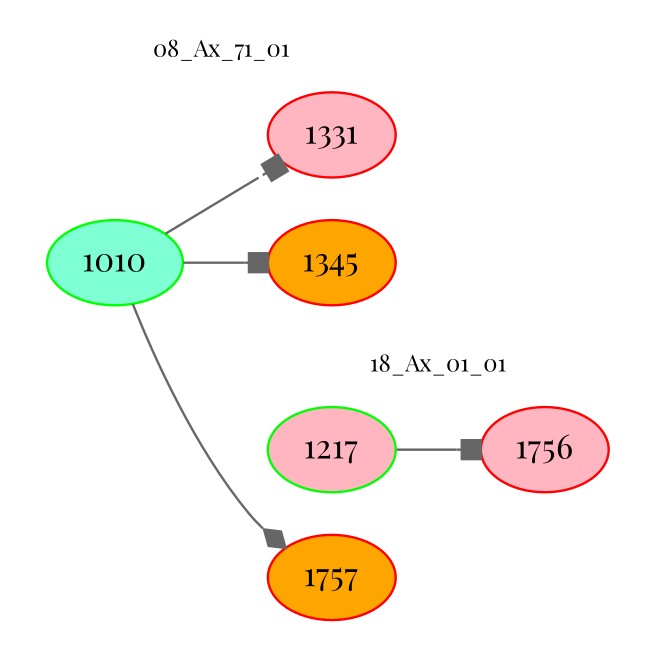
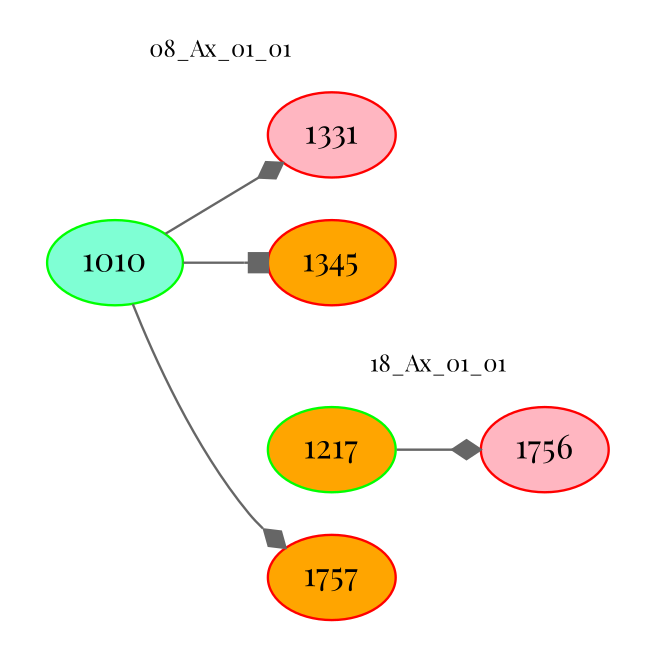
  digraph {
    fontname="Playfair Display"
    rankdir=LR
    node [color=red fillcolor=orange fontname="Playfair Display" style=filled]
    edge [arrowhead=box color=gray40 fontname="Playfair Display"]
    n1 [color=green fillcolor=aquamarine label=1010]
    n2 [label=1345]
    n3 [fillcolor=lightpink label=1331]
-   n4 [color=green fillcolor=lightpink label=1217]
+   n4 [color=green label=1217]
    n5 [fillcolor=lightpink label=1756]
    n6 [label=1757]
    subgraph cluster_1 {
      color=white
      fontsize=10
-     label="08_Ax_71_01"
+     label="08_Ax_01_01"
      n1
      n2
      n3
    }
    subgraph cluster_2 {
      color=white
      fontsize=10
      label="18_Ax_01_01"
      n4
      n5
      n6
    }
    n1 -> n2
-   n1 -> n3
+   n1 -> n3 [arrowhead=diamond]
    n1 -> n6 [arrowhead=diamond]
-   n4 -> n5
+   n4 -> n5 [arrowhead=diamond]
  }
